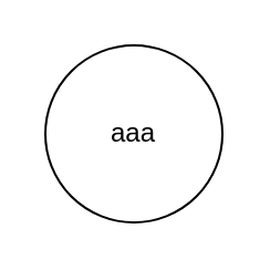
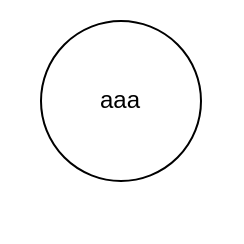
  <mxCell id="0" />
  <mxCell id="1" parent="0" />
- <mxCell id="2" value="aaa" style="ellipse;whiteSpace=wrap;html=1;aspect=fixed;" vertex="1" parent="1"><mxGeometry x="20" y="20" width="80" height="80" as="geometry" /></mxCell>
+ <mxCell id="2" value="aaa" style="ellipse;whiteSpace=wrap;html=1;aspect=fixed;" vertex="1" parent="1"><mxGeometry x="20" y="10" width="80" height="80" as="geometry" /></mxCell>
